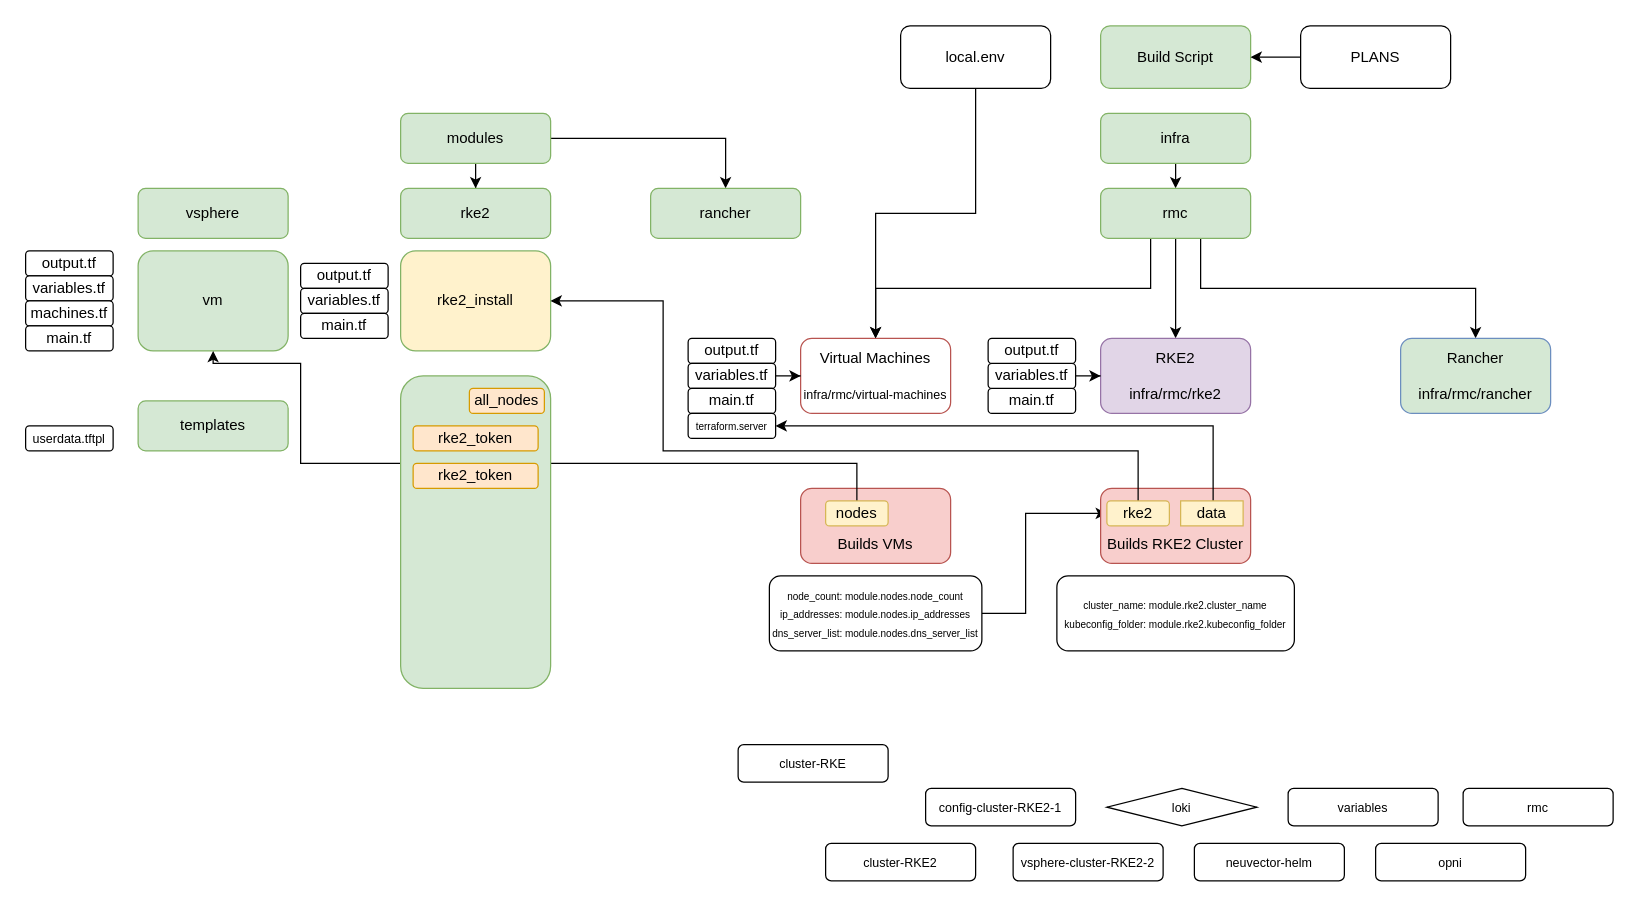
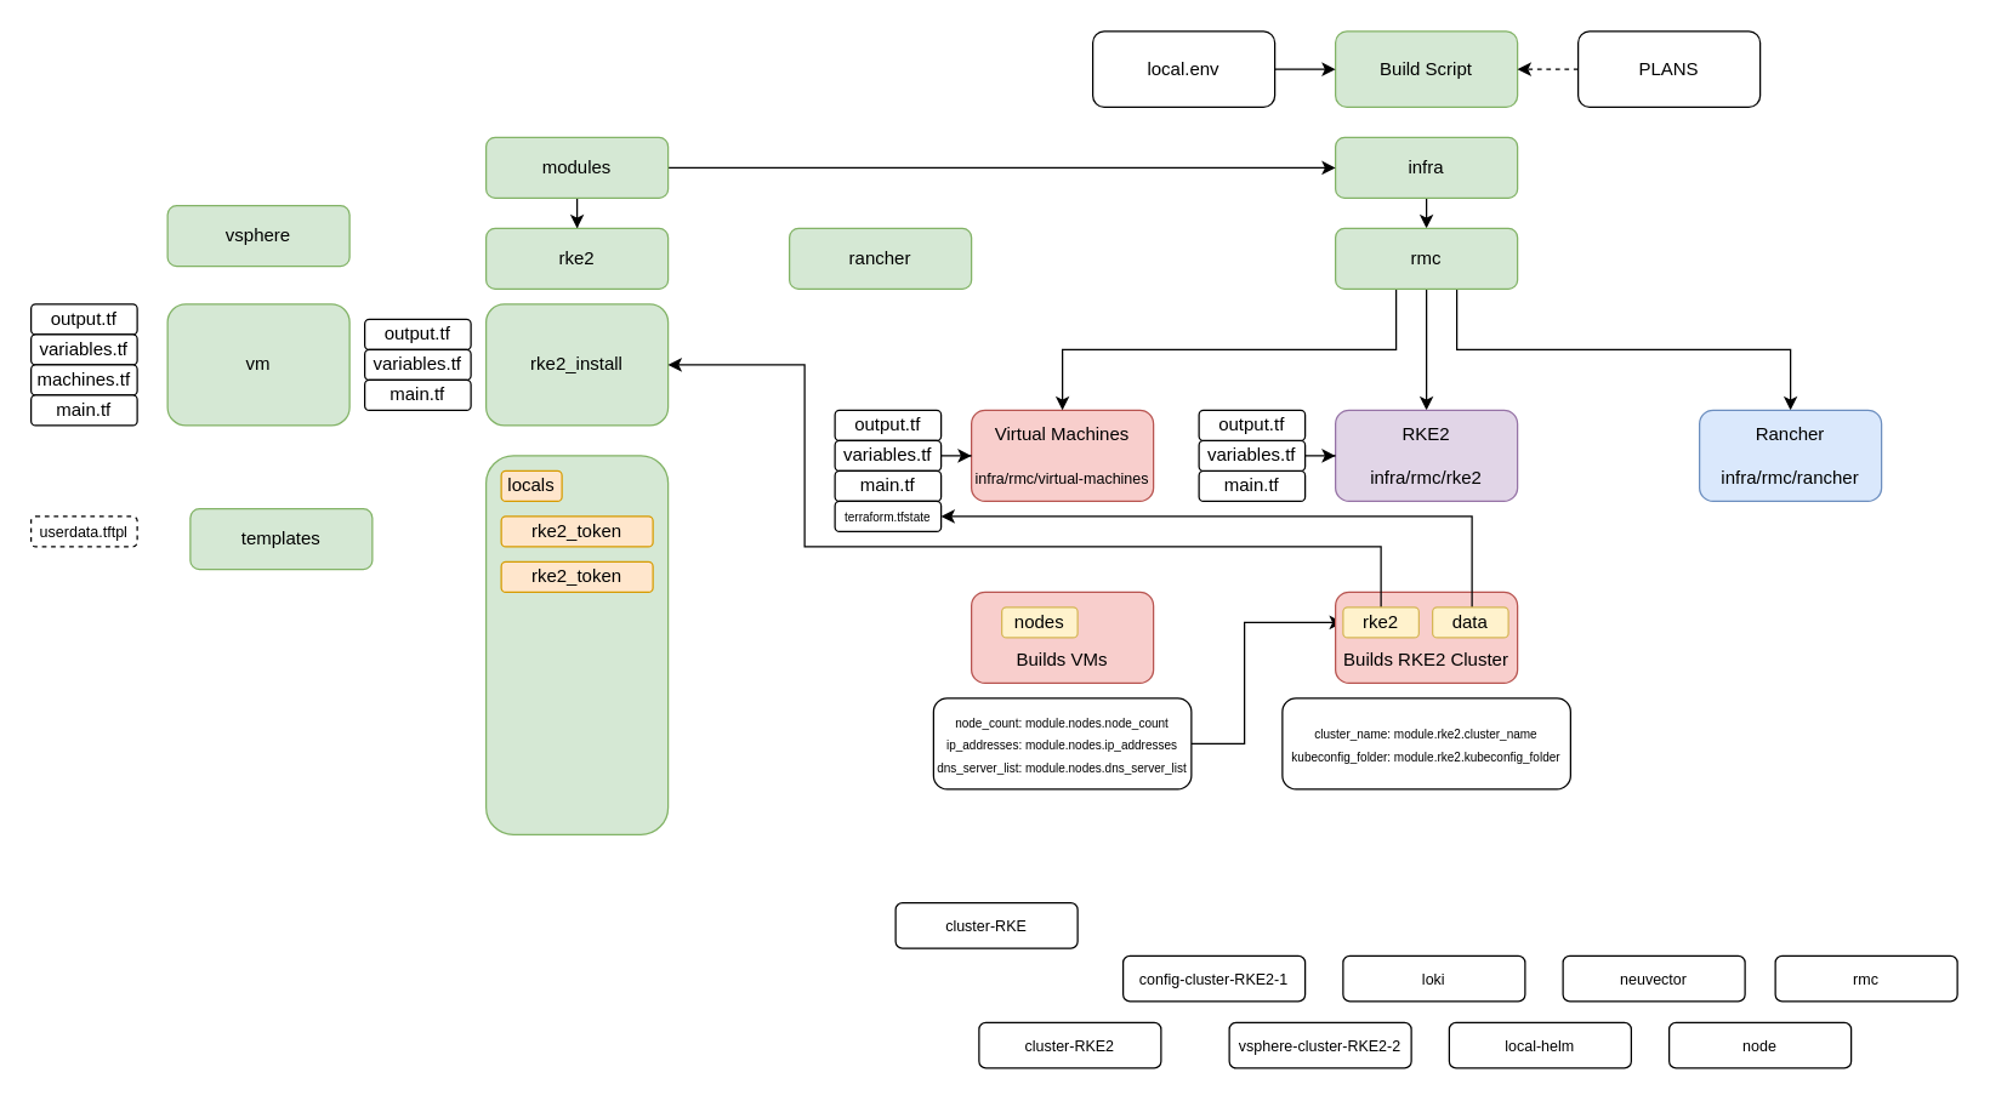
  <mxCell id="0" />
  <mxCell id="1" parent="0" />
  <mxCell id="2" value="Build Script" style="rounded=1;whiteSpace=wrap;html=1;fillColor=#d5e8d4;strokeColor=#82b366;" vertex="1" parent="1"><mxGeometry x="880" y="20" width="120" height="50" as="geometry" /></mxCell>
- <mxCell id="3" value="&lt;font style=&quot;&quot;&gt;&lt;font style=&quot;font-size: 12px;&quot;&gt;Virtual Machines&lt;/font&gt;&lt;font style=&quot;font-size: 6px;&quot;&gt;&lt;br&gt;&lt;br&gt;&lt;/font&gt;&lt;font style=&quot;font-size: 10px;&quot;&gt;infra/rmc/virtual-machines&lt;/font&gt;&lt;/font&gt;" style="rounded=1;whiteSpace=wrap;html=1;fillColor=#ffffff;strokeColor=#b85450;" vertex="1" parent="1"><mxGeometry x="640" y="270" width="120" height="60" as="geometry" /></mxCell>
+ <mxCell id="3" value="&lt;font style=&quot;&quot;&gt;&lt;font style=&quot;font-size: 12px;&quot;&gt;Virtual Machines&lt;/font&gt;&lt;font style=&quot;font-size: 6px;&quot;&gt;&lt;br&gt;&lt;br&gt;&lt;/font&gt;&lt;font style=&quot;font-size: 10px;&quot;&gt;infra/rmc/virtual-machines&lt;/font&gt;&lt;/font&gt;" style="rounded=1;whiteSpace=wrap;html=1;fillColor=#f8cecc;strokeColor=#b85450;" vertex="1" parent="1"><mxGeometry x="640" y="270" width="120" height="60" as="geometry" /></mxCell>
  <mxCell id="4" style="edgeStyle=orthogonalEdgeStyle;rounded=0;orthogonalLoop=1;jettySize=auto;html=1;exitX=0.5;exitY=1;exitDx=0;exitDy=0;entryX=0.5;entryY=0;entryDx=0;entryDy=0;" edge="1" parent="1" source="28" target="5"><mxGeometry relative="1" as="geometry" /></mxCell>
  <mxCell id="5" value="RKE2&lt;br&gt;&lt;br&gt;infra/rmc/rke2" style="rounded=1;whiteSpace=wrap;html=1;fillColor=#e1d5e7;strokeColor=#9673a6;" vertex="1" parent="1"><mxGeometry x="880" y="270" width="120" height="60" as="geometry" /></mxCell>
  <mxCell id="6" style="edgeStyle=orthogonalEdgeStyle;rounded=0;orthogonalLoop=1;jettySize=auto;html=1;entryX=0.5;entryY=0;entryDx=0;entryDy=0;" edge="1" parent="1" source="28" target="7"><mxGeometry relative="1" as="geometry"><mxPoint x="970" y="220" as="sourcePoint" /><Array as="points"><mxPoint x="960" y="230" /><mxPoint x="1180" y="230" /></Array></mxGeometry></mxCell>
- <mxCell id="7" value="Rancher&lt;br&gt;&lt;br&gt;infra/rmc/rancher" style="rounded=1;whiteSpace=wrap;html=1;fillColor=#d5e8d4;strokeColor=#6c8ebf;" vertex="1" parent="1"><mxGeometry x="1120" y="270" width="120" height="60" as="geometry" /></mxCell>
- <mxCell id="8" value="" style="edgeStyle=orthogonalEdgeStyle;rounded=0;orthogonalLoop=1;jettySize=auto;html=1;" edge="1" parent="1" source="9" target="3"><mxGeometry relative="1" as="geometry" /></mxCell>
+ <mxCell id="7" value="Rancher&lt;br&gt;&lt;br&gt;infra/rmc/rancher" style="rounded=1;whiteSpace=wrap;html=1;fillColor=#dae8fc;strokeColor=#6c8ebf;" vertex="1" parent="1"><mxGeometry x="1120" y="270" width="120" height="60" as="geometry" /></mxCell>
+ <mxCell id="8" value="" style="edgeStyle=orthogonalEdgeStyle;rounded=0;orthogonalLoop=1;jettySize=auto;html=1;" edge="1" parent="1" source="9" target="2"><mxGeometry relative="1" as="geometry" /></mxCell>
  <mxCell id="9" value="local.env" style="rounded=1;whiteSpace=wrap;html=1;" vertex="1" parent="1"><mxGeometry x="720" y="20" width="120" height="50" as="geometry" /></mxCell>
- <mxCell id="10" value="" style="edgeStyle=orthogonalEdgeStyle;rounded=0;orthogonalLoop=1;jettySize=auto;html=1;" edge="1" parent="1" source="11" target="2"><mxGeometry relative="1" as="geometry" /></mxCell>
+ <mxCell id="10" value="" style="edgeStyle=orthogonalEdgeStyle;rounded=0;orthogonalLoop=1;jettySize=auto;html=1;dashed=1;" edge="1" parent="1" source="11" target="2"><mxGeometry relative="1" as="geometry" /></mxCell>
  <mxCell id="11" value="PLANS" style="rounded=1;whiteSpace=wrap;html=1;" vertex="1" parent="1"><mxGeometry x="1040" y="20" width="120" height="50" as="geometry" /></mxCell>
  <mxCell id="12" value="&lt;font style=&quot;font-size: 10px;&quot;&gt;cluster-RKE&lt;/font&gt;" style="rounded=1;whiteSpace=wrap;html=1;" vertex="1" parent="1"><mxGeometry x="590" y="595" width="120" height="30" as="geometry" /></mxCell>
- <mxCell id="13" value="&lt;font style=&quot;font-size: 10px;&quot;&gt;cluster-RKE2&lt;/font&gt;" style="rounded=1;whiteSpace=wrap;html=1;" vertex="1" parent="1"><mxGeometry x="660" y="674" width="120" height="30" as="geometry" /></mxCell>
+ <mxCell id="13" value="&lt;font style=&quot;font-size: 10px;&quot;&gt;cluster-RKE2&lt;/font&gt;" style="rounded=1;whiteSpace=wrap;html=1;" vertex="1" parent="1"><mxGeometry x="645" y="674" width="120" height="30" as="geometry" /></mxCell>
  <mxCell id="14" value="&lt;font style=&quot;font-size: 10px;&quot;&gt;config-cluster-RKE2-1&lt;/font&gt;" style="rounded=1;whiteSpace=wrap;html=1;" vertex="1" parent="1"><mxGeometry x="740" y="630" width="120" height="30" as="geometry" /></mxCell>
  <mxCell id="15" value="&lt;font style=&quot;font-size: 10px;&quot;&gt;vsphere-cluster-RKE2-2&lt;/font&gt;" style="rounded=1;whiteSpace=wrap;html=1;" vertex="1" parent="1"><mxGeometry x="810" y="674" width="120" height="30" as="geometry" /></mxCell>
- <mxCell id="16" value="&lt;font style=&quot;font-size: 10px;&quot;&gt;loki&lt;/font&gt;" style="rhombus;whiteSpace=wrap;html=1;" vertex="1" parent="1"><mxGeometry x="885" y="630" width="120" height="30" as="geometry" /></mxCell>
- <mxCell id="17" value="&lt;font style=&quot;font-size: 10px;&quot;&gt;variables&lt;/font&gt;" style="rounded=1;whiteSpace=wrap;html=1;" vertex="1" parent="1"><mxGeometry x="1030" y="630" width="120" height="30" as="geometry" /></mxCell>
- <mxCell id="18" value="&lt;font style=&quot;font-size: 10px;&quot;&gt;neuvector-helm&lt;/font&gt;" style="rounded=1;whiteSpace=wrap;html=1;" vertex="1" parent="1"><mxGeometry x="955" y="674" width="120" height="30" as="geometry" /></mxCell>
- <mxCell id="19" value="&lt;font style=&quot;font-size: 10px;&quot;&gt;opni&lt;/font&gt;" style="rounded=1;whiteSpace=wrap;html=1;" vertex="1" parent="1"><mxGeometry x="1100" y="674" width="120" height="30" as="geometry" /></mxCell>
+ <mxCell id="16" value="&lt;font style=&quot;font-size: 10px;&quot;&gt;loki&lt;/font&gt;" style="rounded=1;whiteSpace=wrap;html=1;" vertex="1" parent="1"><mxGeometry x="885" y="630" width="120" height="30" as="geometry" /></mxCell>
+ <mxCell id="17" value="&lt;font style=&quot;font-size: 10px;&quot;&gt;neuvector&lt;/font&gt;" style="rounded=1;whiteSpace=wrap;html=1;" vertex="1" parent="1"><mxGeometry x="1030" y="630" width="120" height="30" as="geometry" /></mxCell>
+ <mxCell id="18" value="&lt;font style=&quot;font-size: 10px;&quot;&gt;local-helm&lt;/font&gt;" style="rounded=1;whiteSpace=wrap;html=1;" vertex="1" parent="1"><mxGeometry x="955" y="674" width="120" height="30" as="geometry" /></mxCell>
+ <mxCell id="19" value="&lt;font style=&quot;font-size: 10px;&quot;&gt;node&lt;/font&gt;" style="rounded=1;whiteSpace=wrap;html=1;" vertex="1" parent="1"><mxGeometry x="1100" y="674" width="120" height="30" as="geometry" /></mxCell>
  <mxCell id="20" value="&lt;font style=&quot;font-size: 10px;&quot;&gt;rmc&lt;/font&gt;" style="rounded=1;whiteSpace=wrap;html=1;" vertex="1" parent="1"><mxGeometry x="1170" y="630" width="120" height="30" as="geometry" /></mxCell>
  <mxCell id="21" value="output.tf" style="rounded=1;whiteSpace=wrap;html=1;" vertex="1" parent="1"><mxGeometry x="550" y="270" width="70" height="20" as="geometry" /></mxCell>
  <mxCell id="22" value="" style="edgeStyle=orthogonalEdgeStyle;rounded=0;orthogonalLoop=1;jettySize=auto;html=1;" edge="1" parent="1" source="23" target="3"><mxGeometry relative="1" as="geometry" /></mxCell>
  <mxCell id="23" value="variables.tf" style="rounded=1;whiteSpace=wrap;html=1;" vertex="1" parent="1"><mxGeometry x="550" y="290" width="70" height="20" as="geometry" /></mxCell>
  <mxCell id="24" value="main.tf" style="rounded=1;whiteSpace=wrap;html=1;" vertex="1" parent="1"><mxGeometry x="550" y="310" width="70" height="20" as="geometry" /></mxCell>
  <mxCell id="25" style="edgeStyle=orthogonalEdgeStyle;rounded=0;orthogonalLoop=1;jettySize=auto;html=1;exitX=0.5;exitY=1;exitDx=0;exitDy=0;entryX=0.5;entryY=0;entryDx=0;entryDy=0;" edge="1" parent="1" source="26" target="28"><mxGeometry relative="1" as="geometry" /></mxCell>
  <mxCell id="26" value="infra" style="rounded=1;whiteSpace=wrap;html=1;fillColor=#d5e8d4;strokeColor=#82b366;" vertex="1" parent="1"><mxGeometry x="880" y="90" width="120" height="40" as="geometry" /></mxCell>
  <mxCell id="27" style="edgeStyle=orthogonalEdgeStyle;rounded=0;orthogonalLoop=1;jettySize=auto;html=1;entryX=0.5;entryY=0;entryDx=0;entryDy=0;" edge="1" parent="1" source="28" target="3"><mxGeometry relative="1" as="geometry"><Array as="points"><mxPoint x="920" y="230" /><mxPoint x="700" y="230" /></Array></mxGeometry></mxCell>
  <mxCell id="28" value="rmc" style="rounded=1;whiteSpace=wrap;html=1;fillColor=#d5e8d4;strokeColor=#82b366;" vertex="1" parent="1"><mxGeometry x="880" y="150" width="120" height="40" as="geometry" /></mxCell>
  <mxCell id="29" value="&lt;br&gt;&lt;br&gt;Builds VMs" style="rounded=1;whiteSpace=wrap;html=1;fillColor=#f8cecc;strokeColor=#b85450;" vertex="1" parent="1"><mxGeometry x="640" y="390" width="120" height="60" as="geometry" /></mxCell>
- <mxCell id="30" style="edgeStyle=orthogonalEdgeStyle;rounded=0;orthogonalLoop=1;jettySize=auto;html=1;" edge="1" parent="1" source="32" target="35"><mxGeometry relative="1" as="geometry" /></mxCell>
+ <mxCell id="30" style="edgeStyle=orthogonalEdgeStyle;rounded=0;orthogonalLoop=1;jettySize=auto;html=1;" edge="1" parent="1" source="32" target="26"><mxGeometry relative="1" as="geometry" /></mxCell>
  <mxCell id="31" value="" style="edgeStyle=orthogonalEdgeStyle;rounded=0;orthogonalLoop=1;jettySize=auto;html=1;" edge="1" parent="1" source="32" target="34"><mxGeometry relative="1" as="geometry" /></mxCell>
  <mxCell id="32" value="modules" style="rounded=1;whiteSpace=wrap;html=1;fillColor=#d5e8d4;strokeColor=#82b366;" vertex="1" parent="1"><mxGeometry x="320" y="90" width="120" height="40" as="geometry" /></mxCell>
- <mxCell id="33" value="vsphere" style="rounded=1;whiteSpace=wrap;html=1;fillColor=#d5e8d4;strokeColor=#82b366;" vertex="1" parent="1"><mxGeometry x="110" y="150" width="120" height="40" as="geometry" /></mxCell>
+ <mxCell id="33" value="vsphere" style="rounded=1;whiteSpace=wrap;html=1;fillColor=#d5e8d4;strokeColor=#82b366;" vertex="1" parent="1"><mxGeometry x="110" y="135" width="120" height="40" as="geometry" /></mxCell>
  <mxCell id="34" value="rke2" style="rounded=1;whiteSpace=wrap;html=1;fillColor=#d5e8d4;strokeColor=#82b366;" vertex="1" parent="1"><mxGeometry x="320" y="150" width="120" height="40" as="geometry" /></mxCell>
  <mxCell id="35" value="rancher" style="rounded=1;whiteSpace=wrap;html=1;fillColor=#d5e8d4;strokeColor=#82b366;" vertex="1" parent="1"><mxGeometry x="520" y="150" width="120" height="40" as="geometry" /></mxCell>
  <mxCell id="36" value="vm" style="rounded=1;whiteSpace=wrap;html=1;fillColor=#d5e8d4;strokeColor=#82b366;" vertex="1" parent="1"><mxGeometry x="110" y="200" width="120" height="80" as="geometry" /></mxCell>
  <mxCell id="37" value="output.tf" style="rounded=1;whiteSpace=wrap;html=1;" vertex="1" parent="1"><mxGeometry x="20" y="200" width="70" height="20" as="geometry" /></mxCell>
  <mxCell id="38" value="variables.tf" style="rounded=1;whiteSpace=wrap;html=1;" vertex="1" parent="1"><mxGeometry x="20" y="220" width="70" height="20" as="geometry" /></mxCell>
  <mxCell id="39" value="machines.tf" style="rounded=1;whiteSpace=wrap;html=1;" vertex="1" parent="1"><mxGeometry x="20" y="240" width="70" height="20" as="geometry" /></mxCell>
- <mxCell id="40" value="templates" style="rounded=1;whiteSpace=wrap;html=1;fillColor=#d5e8d4;strokeColor=#82b366;" vertex="1" parent="1"><mxGeometry x="110" y="320" width="120" height="40" as="geometry" /></mxCell>
- <mxCell id="41" value="&lt;font style=&quot;font-size: 10px;&quot;&gt;userdata.tftpl&lt;/font&gt;" style="rounded=1;whiteSpace=wrap;html=1;" vertex="1" parent="1"><mxGeometry x="20" y="340" width="70" height="20" as="geometry" /></mxCell>
+ <mxCell id="40" value="templates" style="rounded=1;whiteSpace=wrap;html=1;fillColor=#d5e8d4;strokeColor=#82b366;" vertex="1" parent="1"><mxGeometry x="125" y="335" width="120" height="40" as="geometry" /></mxCell>
+ <mxCell id="41" value="&lt;font style=&quot;font-size: 10px;&quot;&gt;userdata.tftpl&lt;/font&gt;" style="rounded=1;whiteSpace=wrap;html=1;dashed=1;" vertex="1" parent="1"><mxGeometry x="20" y="340" width="70" height="20" as="geometry" /></mxCell>
  <mxCell id="42" value="main.tf" style="rounded=1;whiteSpace=wrap;html=1;" vertex="1" parent="1"><mxGeometry x="20" y="260" width="70" height="20" as="geometry" /></mxCell>
  <mxCell id="43" style="edgeStyle=orthogonalEdgeStyle;rounded=0;orthogonalLoop=1;jettySize=auto;html=1;" edge="1" parent="1" source="44" target="54"><mxGeometry relative="1" as="geometry"><Array as="points"><mxPoint x="820" y="490" /><mxPoint x="820" y="410" /></Array></mxGeometry></mxCell>
  <mxCell id="44" value="&lt;font style=&quot;font-size: 8px;&quot;&gt;node_count: module.nodes.node_count&lt;br&gt;ip_addresses: module.nodes.ip_addresses&lt;br&gt;dns_server_list: module.nodes.dns_server_list&lt;br&gt;&lt;/font&gt;" style="rounded=1;whiteSpace=wrap;html=1;" vertex="1" parent="1"><mxGeometry x="615" y="460" width="170" height="60" as="geometry" /></mxCell>
  <mxCell id="45" value="&lt;br&gt;&lt;br&gt;Builds RKE2 Cluster" style="rounded=1;whiteSpace=wrap;html=1;fillColor=#f8cecc;strokeColor=#b85450;" vertex="1" parent="1"><mxGeometry x="880" y="390" width="120" height="60" as="geometry" /></mxCell>
  <mxCell id="46" value="main.tf" style="rounded=1;whiteSpace=wrap;html=1;" vertex="1" parent="1"><mxGeometry x="790" y="310" width="70" height="20" as="geometry" /></mxCell>
  <mxCell id="47" value="" style="edgeStyle=orthogonalEdgeStyle;rounded=0;orthogonalLoop=1;jettySize=auto;html=1;" edge="1" parent="1" source="48" target="5"><mxGeometry relative="1" as="geometry" /></mxCell>
  <mxCell id="48" value="variables.tf" style="rounded=1;whiteSpace=wrap;html=1;" vertex="1" parent="1"><mxGeometry x="790" y="290" width="70" height="20" as="geometry" /></mxCell>
  <mxCell id="49" value="output.tf" style="rounded=1;whiteSpace=wrap;html=1;" vertex="1" parent="1"><mxGeometry x="790" y="270" width="70" height="20" as="geometry" /></mxCell>
  <mxCell id="50" value="&lt;font style=&quot;font-size: 8px;&quot;&gt;cluster_name: module.rke2.cluster_name&lt;br&gt;kubeconfig_folder: module.rke2.kubeconfig_folder&lt;br&gt;&lt;/font&gt;" style="rounded=1;whiteSpace=wrap;html=1;" vertex="1" parent="1"><mxGeometry x="845" y="460" width="190" height="60" as="geometry" /></mxCell>
- <mxCell id="51" value="&lt;font style=&quot;font-size: 8px;&quot;&gt;terraform.server&lt;/font&gt;" style="rounded=1;whiteSpace=wrap;html=1;" vertex="1" parent="1"><mxGeometry x="550" y="330" width="70" height="20" as="geometry" /></mxCell>
- <mxCell id="52" value="rke2_install" style="rounded=1;whiteSpace=wrap;html=1;fillColor=#fff2cc;strokeColor=#82b366;" vertex="1" parent="1"><mxGeometry x="320" y="200" width="120" height="80" as="geometry" /></mxCell>
+ <mxCell id="51" value="&lt;font style=&quot;font-size: 8px;&quot;&gt;terraform.tfstate&lt;/font&gt;" style="rounded=1;whiteSpace=wrap;html=1;" vertex="1" parent="1"><mxGeometry x="550" y="330" width="70" height="20" as="geometry" /></mxCell>
+ <mxCell id="52" value="rke2_install" style="rounded=1;whiteSpace=wrap;html=1;fillColor=#d5e8d4;strokeColor=#82b366;" vertex="1" parent="1"><mxGeometry x="320" y="200" width="120" height="80" as="geometry" /></mxCell>
  <mxCell id="53" style="edgeStyle=orthogonalEdgeStyle;rounded=0;orthogonalLoop=1;jettySize=auto;html=1;" edge="1" parent="1" source="54" target="52"><mxGeometry relative="1" as="geometry"><Array as="points"><mxPoint x="910" y="360" /><mxPoint x="530" y="360" /><mxPoint x="530" y="240" /></Array></mxGeometry></mxCell>
  <mxCell id="54" value="rke2" style="rounded=1;whiteSpace=wrap;html=1;fillColor=#fff2cc;strokeColor=#d6b656;" vertex="1" parent="1"><mxGeometry x="885" y="400" width="50" height="20" as="geometry" /></mxCell>
- <mxCell id="55" style="edgeStyle=orthogonalEdgeStyle;rounded=0;orthogonalLoop=1;jettySize=auto;html=1;" edge="1" parent="1" source="56" target="36"><mxGeometry relative="1" as="geometry"><Array as="points"><mxPoint x="685" y="370" /><mxPoint x="240" y="370" /><mxPoint x="240" y="290" /><mxPoint x="170" y="290" /></Array></mxGeometry></mxCell>
  <mxCell id="56" value="nodes" style="rounded=1;whiteSpace=wrap;html=1;fillColor=#fff2cc;strokeColor=#d6b656;" vertex="1" parent="1"><mxGeometry x="660" y="400" width="50" height="20" as="geometry" /></mxCell>
  <mxCell id="57" style="edgeStyle=orthogonalEdgeStyle;rounded=0;orthogonalLoop=1;jettySize=auto;html=1;" edge="1" parent="1" source="58" target="51"><mxGeometry relative="1" as="geometry"><Array as="points"><mxPoint x="970" y="340" /></Array></mxGeometry></mxCell>
- <mxCell id="58" value="data" style="whiteSpace=wrap;html=1;fillColor=#fff2cc;strokeColor=#d6b656;rounded=0;" vertex="1" parent="1"><mxGeometry x="944" y="400" width="50" height="20" as="geometry" /></mxCell>
+ <mxCell id="58" value="data" style="rounded=1;whiteSpace=wrap;html=1;fillColor=#fff2cc;strokeColor=#d6b656;" vertex="1" parent="1"><mxGeometry x="944" y="400" width="50" height="20" as="geometry" /></mxCell>
  <mxCell id="59" value="output.tf" style="rounded=1;whiteSpace=wrap;html=1;" vertex="1" parent="1"><mxGeometry x="240" y="210" width="70" height="20" as="geometry" /></mxCell>
  <mxCell id="60" value="variables.tf" style="rounded=1;whiteSpace=wrap;html=1;" vertex="1" parent="1"><mxGeometry x="240" y="230" width="70" height="20" as="geometry" /></mxCell>
  <mxCell id="61" value="main.tf" style="rounded=1;whiteSpace=wrap;html=1;" vertex="1" parent="1"><mxGeometry x="240" y="250" width="70" height="20" as="geometry" /></mxCell>
  <mxCell id="62" value="" style="rounded=1;whiteSpace=wrap;html=1;fillColor=#d5e8d4;strokeColor=#82b366;" vertex="1" parent="1"><mxGeometry x="320" y="300" width="120" height="250" as="geometry" /></mxCell>
+ <mxCell id="63" value="locals" style="rounded=1;whiteSpace=wrap;html=1;fillColor=#ffe6cc;strokeColor=#d79b00;" vertex="1" parent="1"><mxGeometry x="330" y="310" width="40" height="20" as="geometry" /></mxCell>
  <mxCell id="64" value="rke2_token" style="rounded=1;whiteSpace=wrap;html=1;fillColor=#ffe6cc;strokeColor=#d79b00;" vertex="1" parent="1"><mxGeometry x="330" y="340" width="100" height="20" as="geometry" /></mxCell>
- <mxCell id="65" value="all_nodes" style="rounded=1;whiteSpace=wrap;html=1;fillColor=#ffe6cc;strokeColor=#d79b00;" vertex="1" parent="1"><mxGeometry x="375" y="310" width="60" height="20" as="geometry" /></mxCell>
  <mxCell id="66" value="rke2_token" style="rounded=1;whiteSpace=wrap;html=1;fillColor=#ffe6cc;strokeColor=#d79b00;" vertex="1" parent="1"><mxGeometry x="330" y="370" width="100" height="20" as="geometry" /></mxCell>
